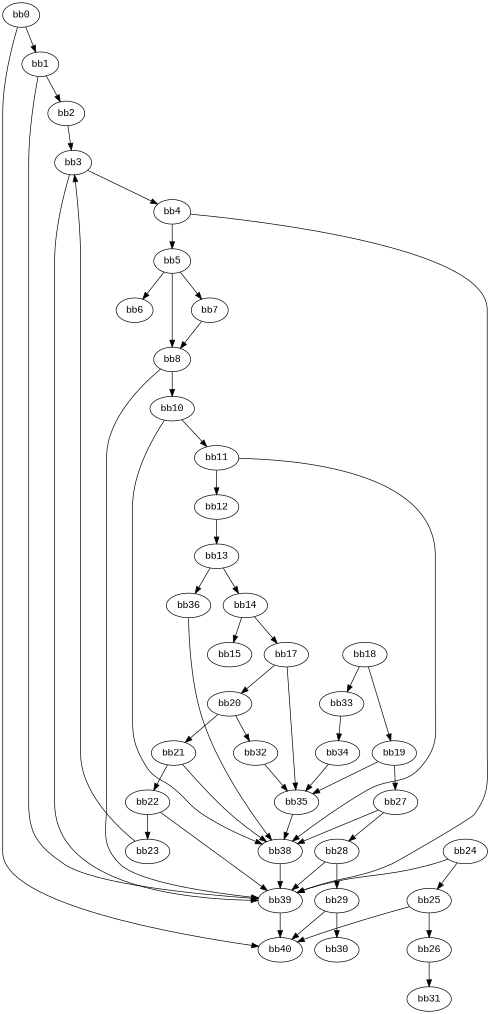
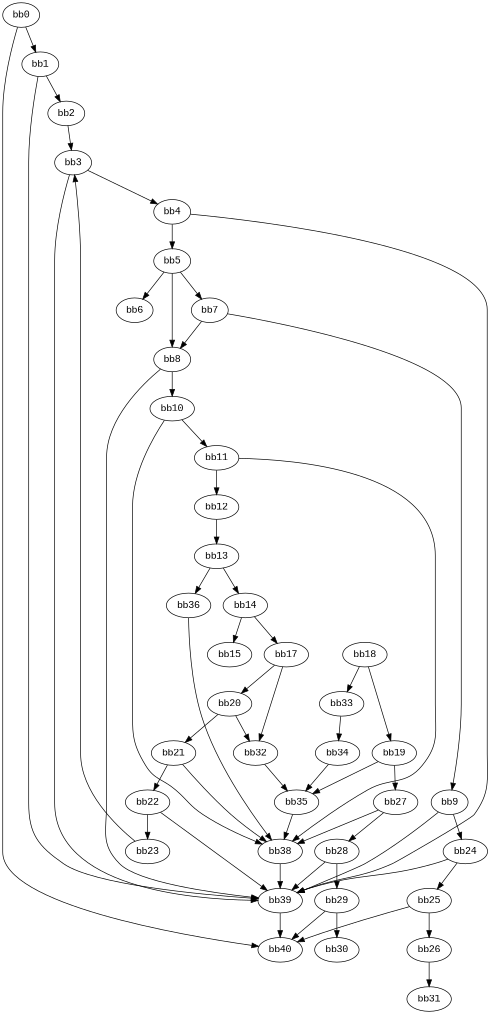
  digraph {
    fontname="Liberation Mono"
    node [fontname="Liberation Mono"]
    edge [fontname="Liberation Mono"]
    n1 [label="bb0\l"]
    n2 [label="bb1\l"]
    n3 [label="bb40\l"]
    n4 [label="bb2\l"]
    n5 [label="bb39\l"]
    n6 [label="bb3\l"]
    n7 [label="bb4\l"]
    n8 [label="bb5\l"]
    n9 [label="bb6\l"]
    n10 [label="bb7\l"]
    n11 [label="bb8\l"]
+   n12 [label="bb9\l"]
    n13 [label="bb10\l"]
    n14 [label="bb24\l"]
    n15 [label="bb11\l"]
    n16 [label="bb38\l"]
    n17 [label="bb25\l"]
    n18 [label="bb12\l"]
    n19 [label="bb13\l"]
    n20 [label="bb14\l"]
    n21 [label="bb36\l"]
    n22 [label="bb15\l"]
    n23 [label="bb17\l"]
    n24 [label="bb20\l"]
    n25 [label="bb35\l"]
    n26 [label="bb18\l"]
    n27 [label="bb19\l"]
    n28 [label="bb33\l"]
    n29 [label="bb21\l"]
    n30 [label="bb32\l"]
    n31 [label="bb27\l"]
    n32 [label="bb34\l"]
    n33 [label="bb28\l"]
    n34 [label="bb22\l"]
    n35 [label="bb23\l"]
    n36 [label="bb26\l"]
    n37 [label="bb31\l"]
    n38 [label="bb29\l"]
    n39 [label="bb30\l"]
    n1 -> n2
    n1 -> n3
    n2 -> n4
    n2 -> n5
    n4 -> n6
    n5 -> n3
    n6 -> n5
    n6 -> n7
    n7 -> n5
    n7 -> n8
    n8 -> n9
    n8 -> n10
    n8 -> n11
    n10 -> n11
+   n10 -> n12
    n11 -> n5
    n11 -> n13
+   n12 -> n5
+   n12 -> n14
    n13 -> n15
    n13 -> n16
    n14 -> n5
    n14 -> n17
    n15 -> n16
    n15 -> n18
    n16 -> n5
    n17 -> n3
    n17 -> n36
    n18 -> n19
    n19 -> n20
    n19 -> n21
    n20 -> n22
    n20 -> n23
    n21 -> n16
    n23 -> n24
-   n23 -> n25
+   n23 -> n30
    n24 -> n29
    n24 -> n30
    n25 -> n16
    n26 -> n27
    n26 -> n28
    n27 -> n25
    n27 -> n31
    n28 -> n32
    n29 -> n16
    n29 -> n34
    n30 -> n25
    n31 -> n16
    n31 -> n33
    n32 -> n25
    n33 -> n5
    n33 -> n38
    n34 -> n5
    n34 -> n35
    n35 -> n6
    n36 -> n37
    n38 -> n3
    n38 -> n39
  }
